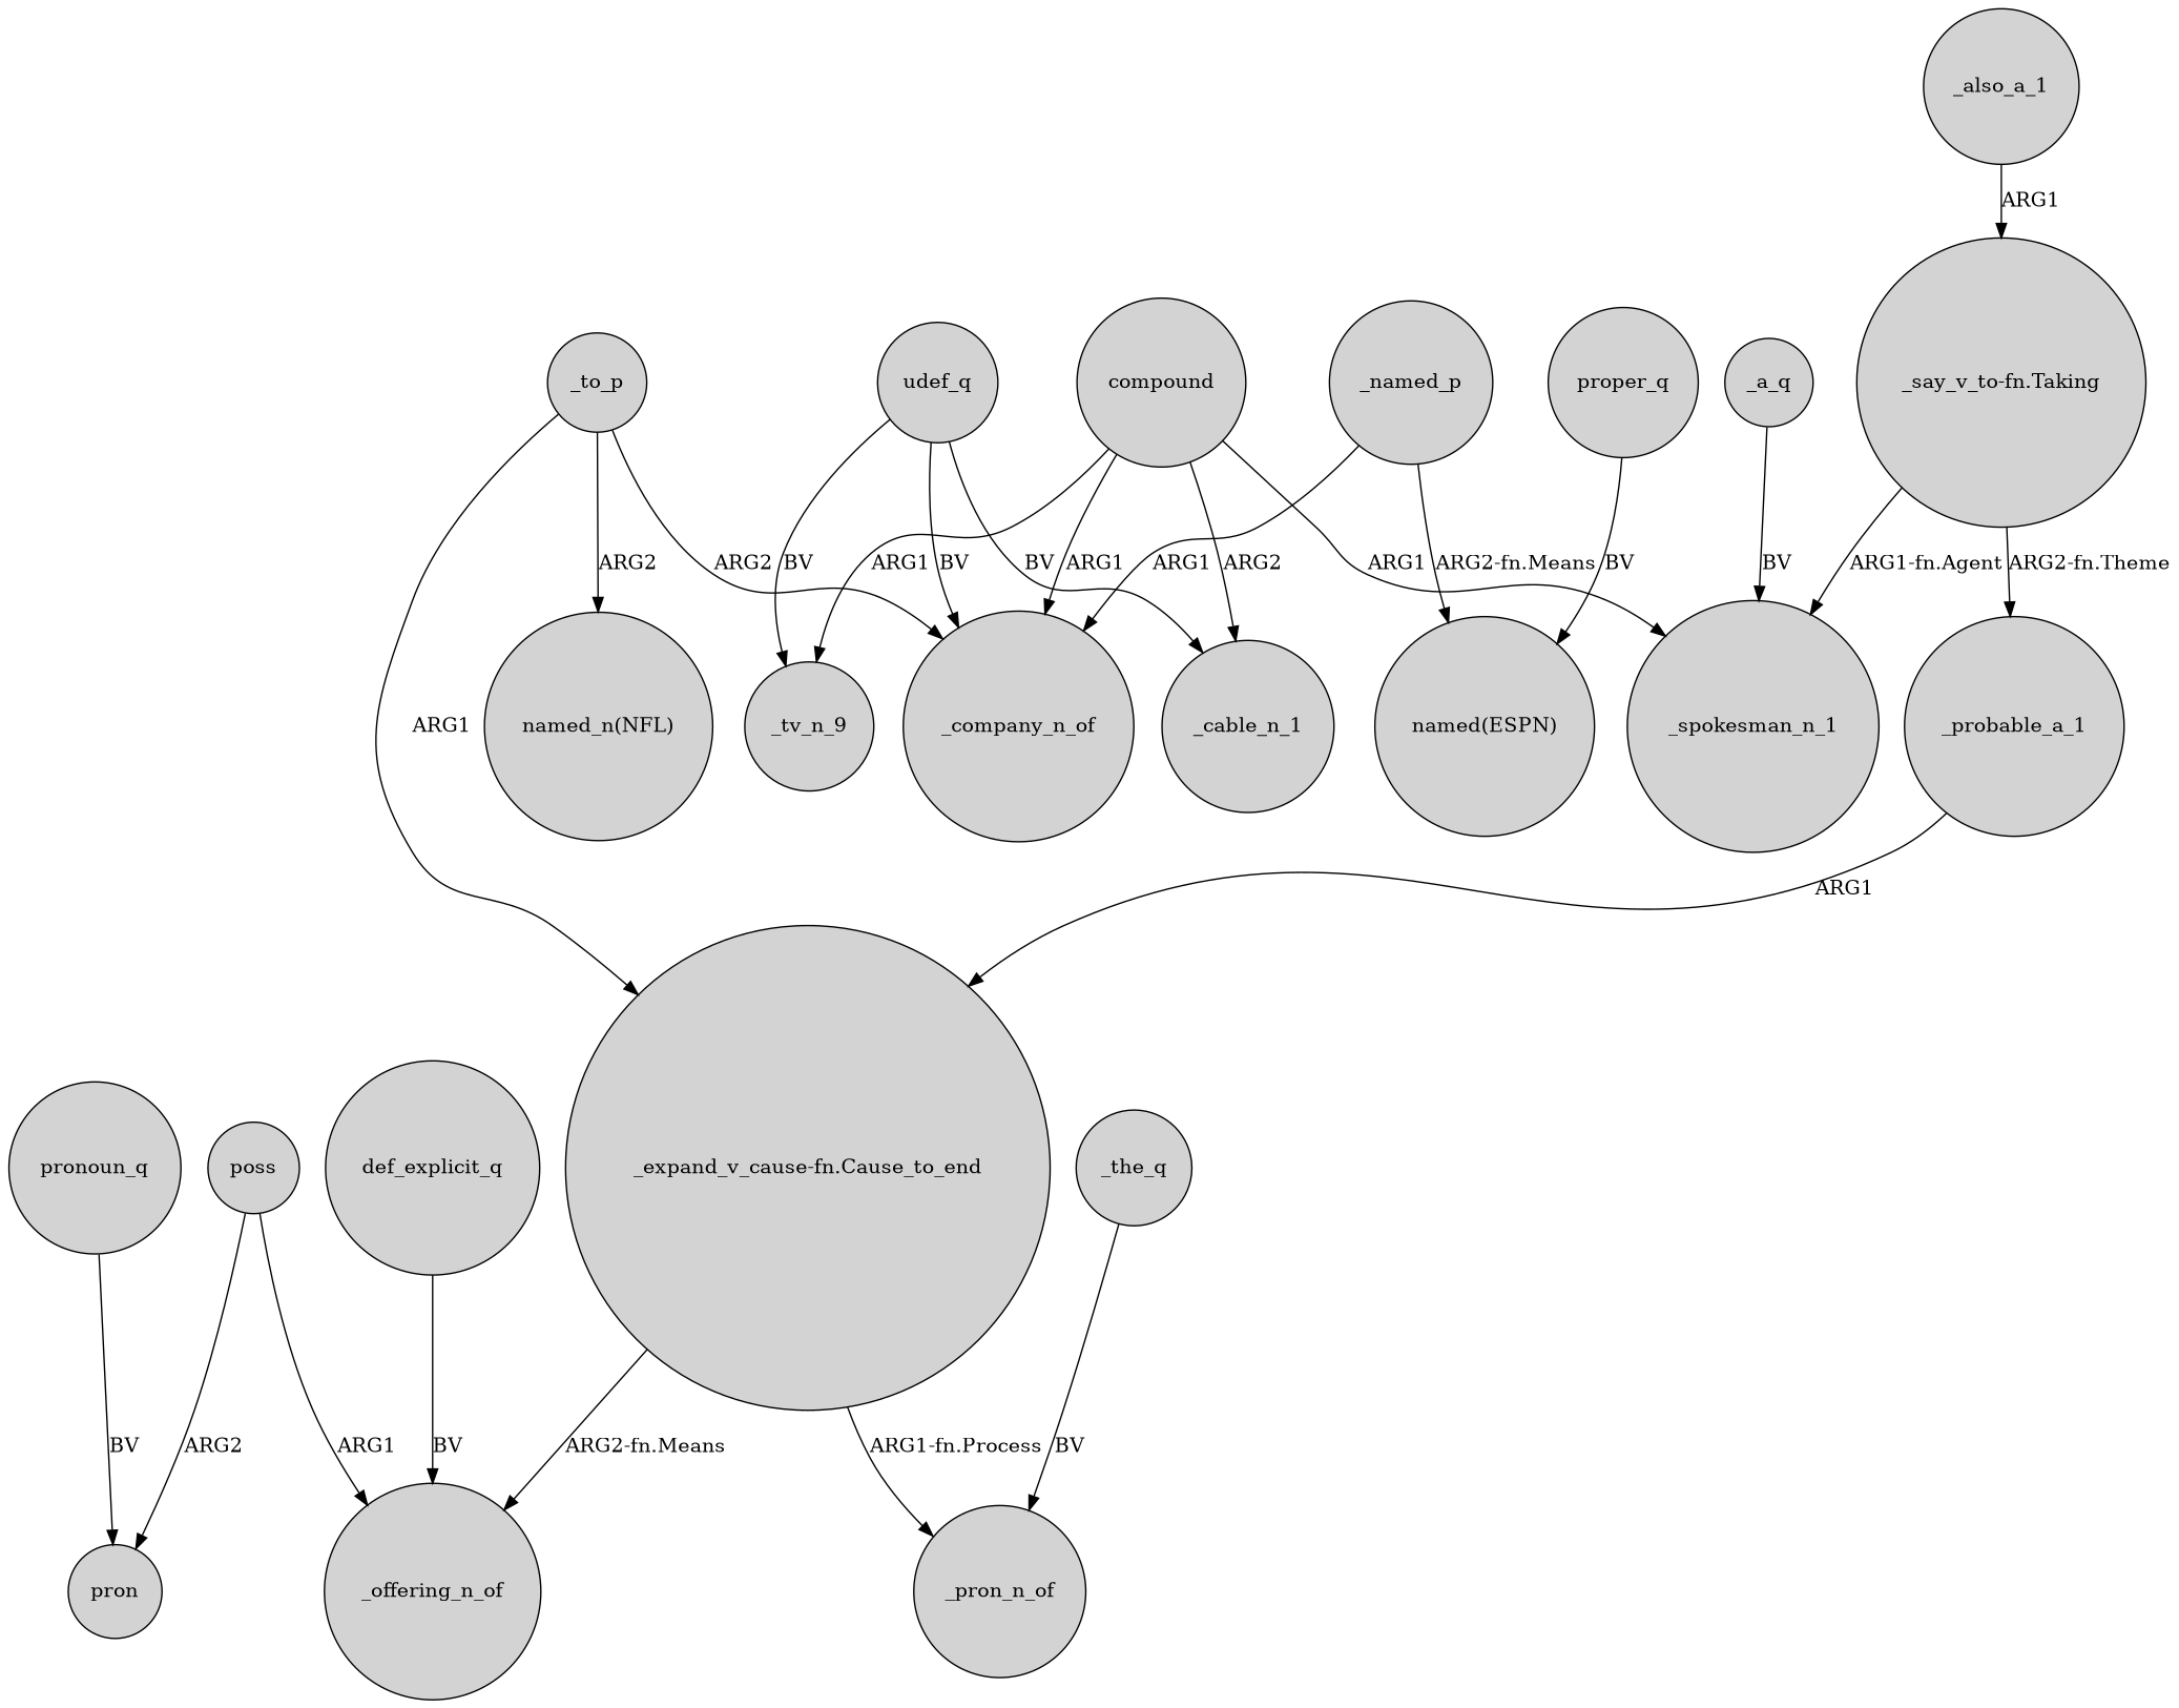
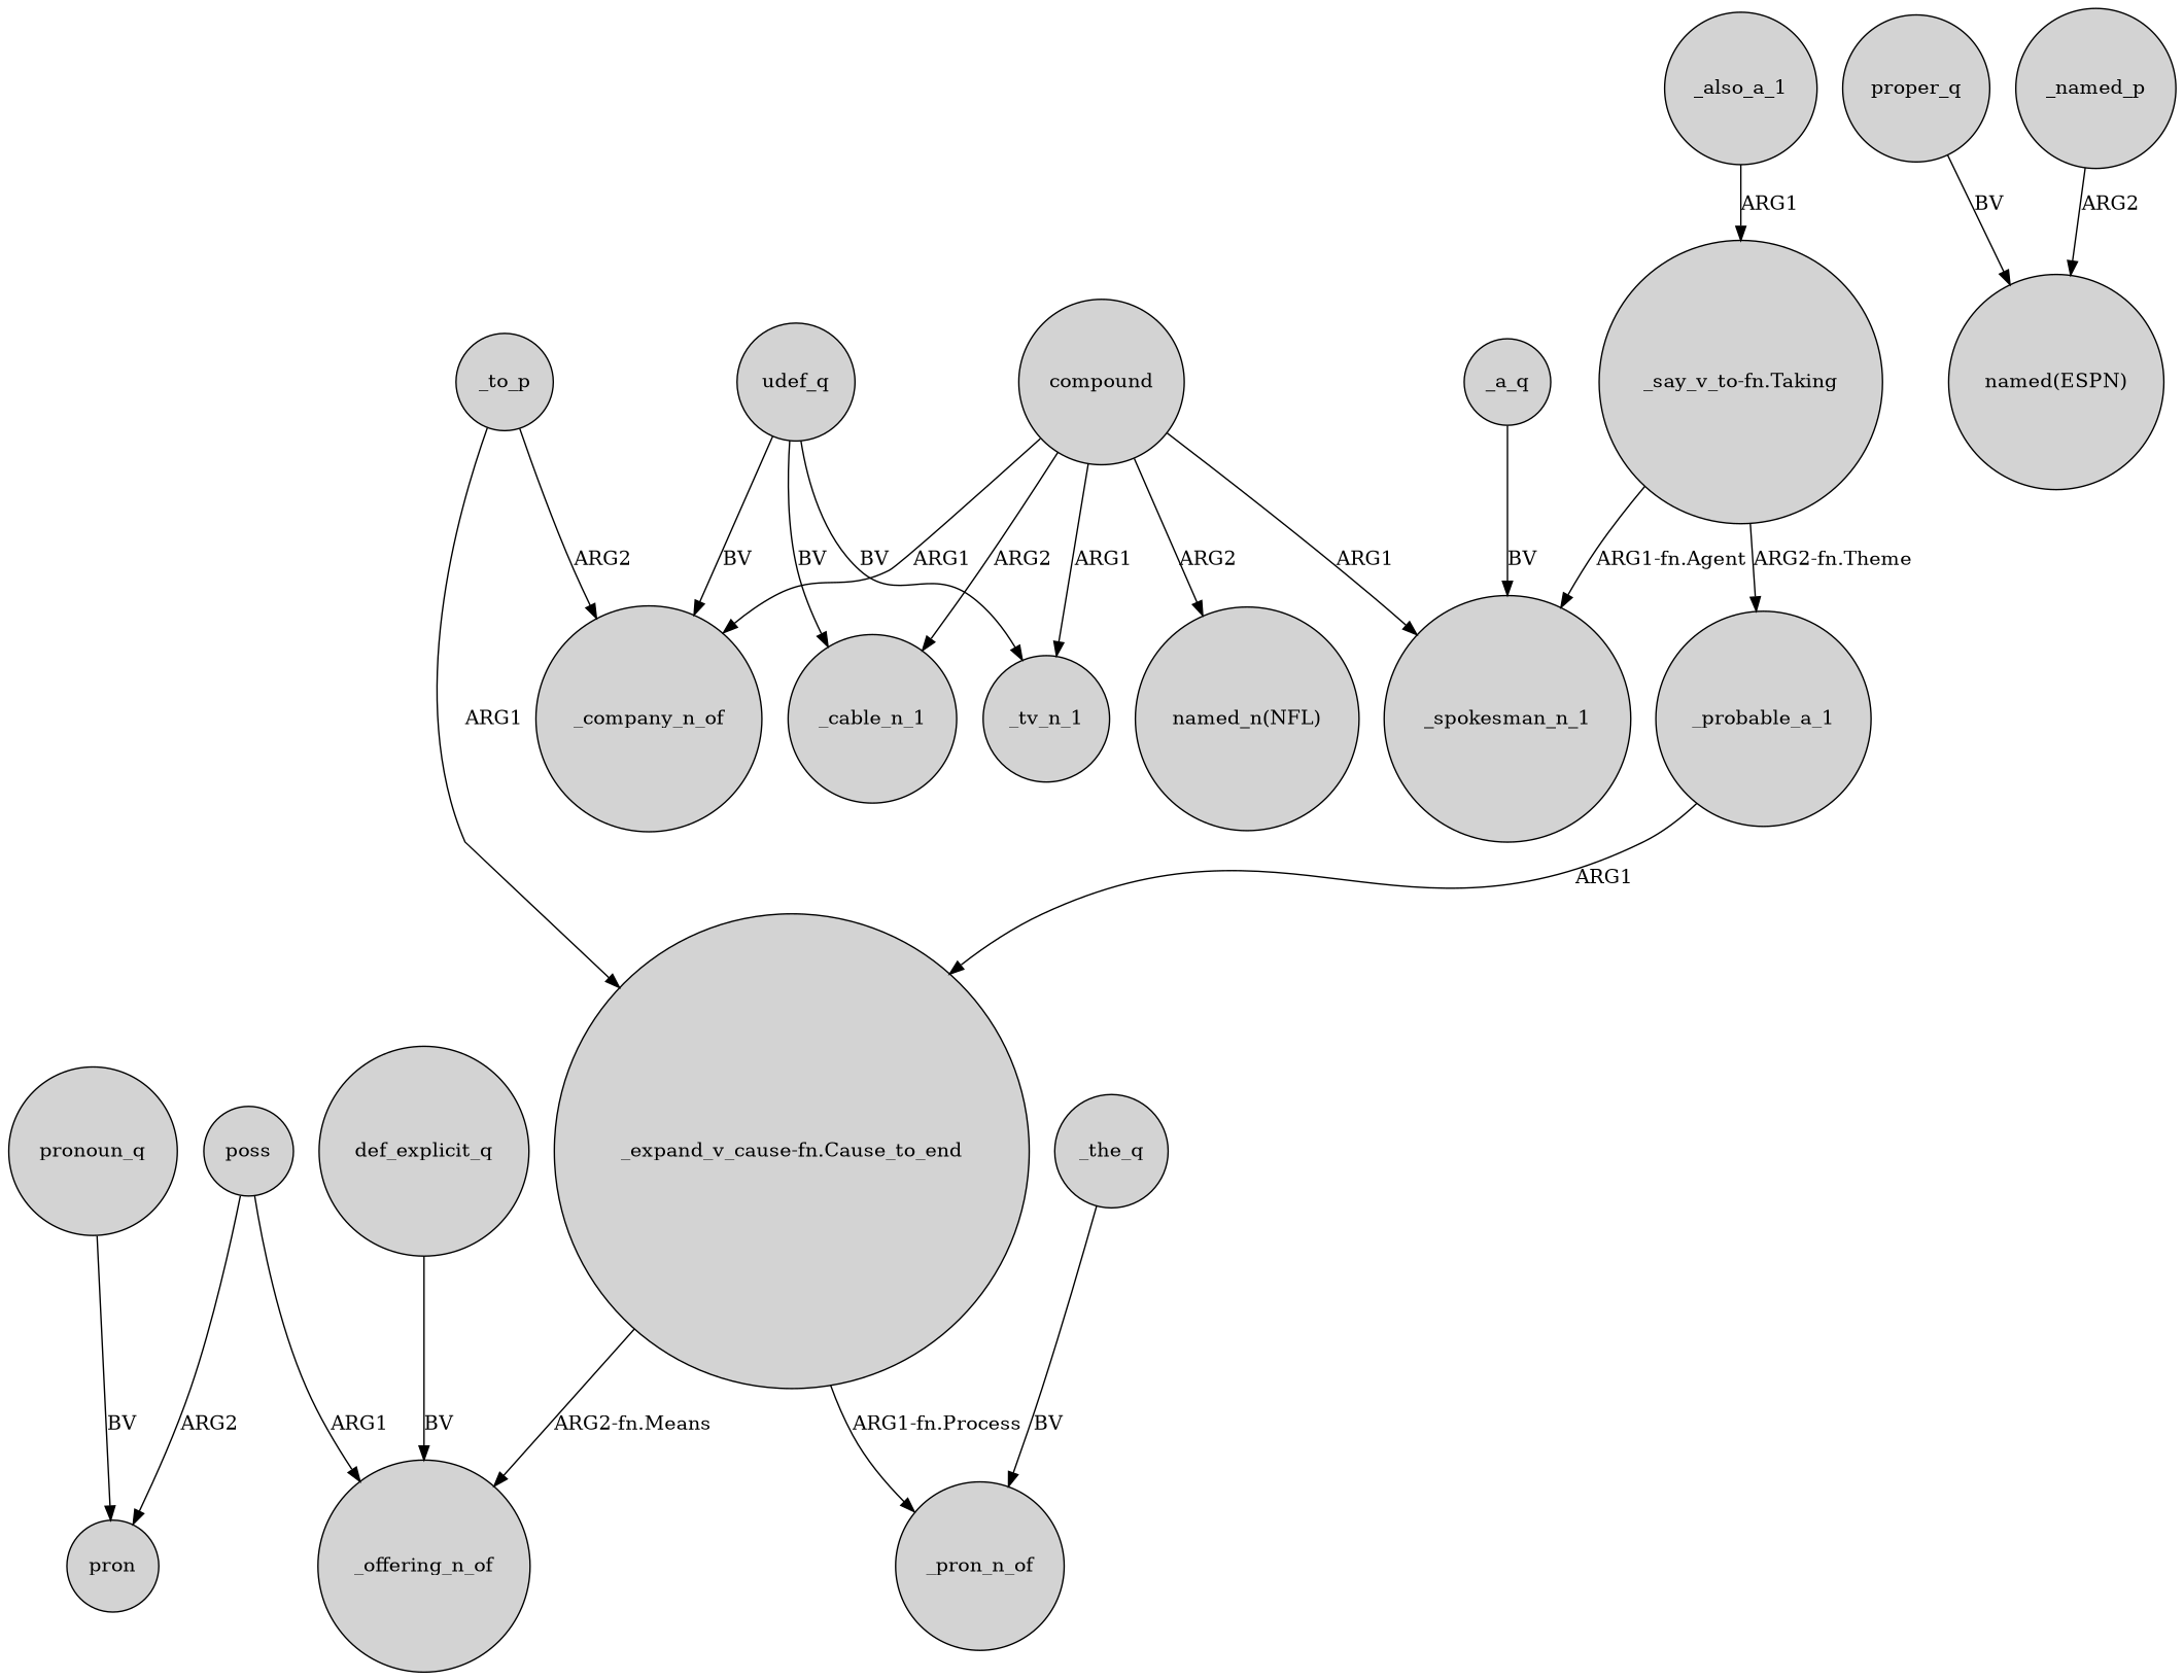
  digraph {
    node [shape=circle style=filled]
    compound
    _spokesman_n_1
    "named_n(NFL)"
    _cable_n_1
    _company_n_of
-   _tv_n_1 [label=_tv_n_9]
+   _tv_n_1
    "_expand_v_cause-fn.Cause_to_end"
    _offering_n_of
    n9 [label=_pron_n_of]
    _to_p
    _the_q
    "_say_v_to-fn.Taking"
    _probable_a_1
    proper_q
    "named(ESPN)"
    pronoun_q
    pron
    poss
    _also_a_1
    def_explicit_q
    udef_q
    n22 [label=_named_p]
    _a_q
    compound -> _spokesman_n_1 [label=ARG1]
-   _to_p -> "named_n(NFL)" [label=ARG2]
+   compound -> "named_n(NFL)" [label=ARG2]
    compound -> _cable_n_1 [label=ARG2]
    compound -> _company_n_of [label=ARG1]
    compound -> _tv_n_1 [label=ARG1]
    "_expand_v_cause-fn.Cause_to_end" -> _offering_n_of [label="ARG2-fn.Means"]
    "_expand_v_cause-fn.Cause_to_end" -> n9 [label="ARG1-fn.Process"]
    _to_p -> _company_n_of [label=ARG2]
    _to_p -> "_expand_v_cause-fn.Cause_to_end" [label=ARG1]
    _the_q -> n9 [label=BV]
    "_say_v_to-fn.Taking" -> _spokesman_n_1 [label="ARG1-fn.Agent"]
    "_say_v_to-fn.Taking" -> _probable_a_1 [label="ARG2-fn.Theme"]
    _probable_a_1 -> "_expand_v_cause-fn.Cause_to_end" [label=ARG1]
    proper_q -> "named(ESPN)" [label=BV]
    pronoun_q -> pron [label=BV]
    poss -> _offering_n_of [label=ARG1]
    poss -> pron [label=ARG2]
    _also_a_1 -> "_say_v_to-fn.Taking" [label=ARG1]
    def_explicit_q -> _offering_n_of [label=BV]
    udef_q -> _cable_n_1 [label=BV]
    udef_q -> _company_n_of [label=BV]
    udef_q -> _tv_n_1 [label=BV]
-   n22 -> _company_n_of [label=ARG1]
-   n22 -> "named(ESPN)" [label="ARG2-fn.Means"]
+   n22 -> "named(ESPN)" [label=ARG2]
    _a_q -> _spokesman_n_1 [label=BV]
  }
